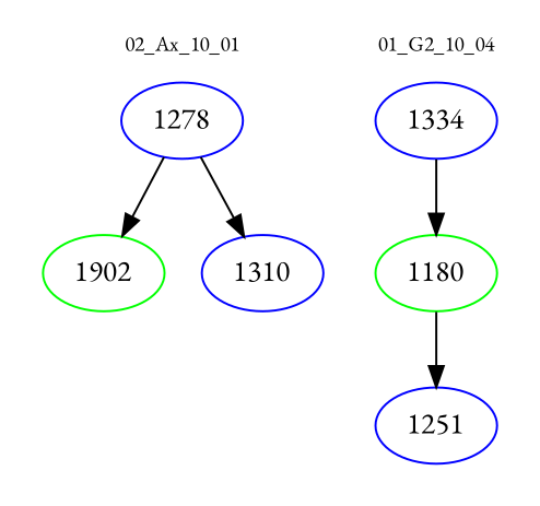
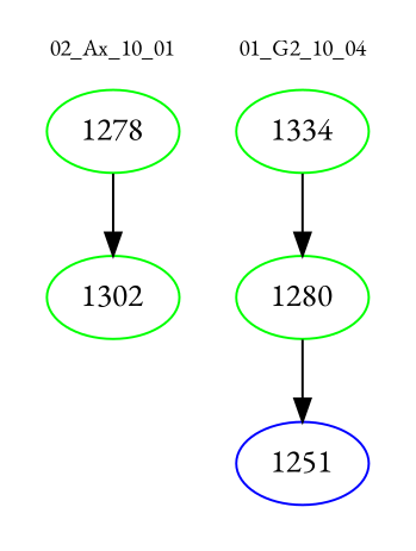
  digraph {
    fontname="EB Garamond"
    node [color=green fontname="EB Garamond"]
    edge [color=black fontname="EB Garamond"]
-   n1 [color=blue label=1278]
-   n2 [label=1902]
-   n3 [color=blue label=1310]
-   n4 [label=1180]
+   n1 [label=1278]
+   n2 [label=1302]
+   n4 [label=1280]
    n5 [color=blue label=1251]
-   n6 [color=blue label=1334]
+   n6 [label=1334]
    subgraph cluster_1 {
      color=white
      fontsize=10
      label="02_Ax_10_01"
      n1
      n2
-     n3
    }
    subgraph cluster_2 {
      color=white
      fontsize=10
      label="01_G2_10_04"
      n4
      n5
      n6
    }
    n1 -> n2
-   n1 -> n3
    n4 -> n5
    n6 -> n4
  }
